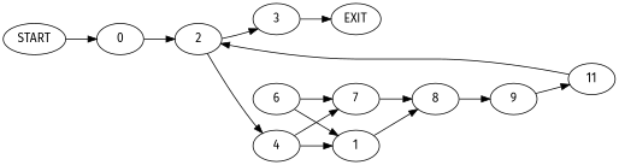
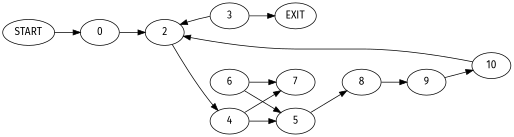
  digraph {
    fontname="Fira Sans"
    rankdir=LR
    node [fontname="Fira Sans"]
    edge [fontname="Fira Sans"]
    n1 [label=START]
    n2 [label=0]
    2
    n4 [label=EXIT]
    3
    4
-   5 [label=1]
+   5
    7
    8
    6
    9
-   10 [label=11]
+   10
    n1 -> n2
    n2 -> 2
-   2 -> 3
+   3 -> 2
    2 -> 4
    3 -> n4
    4 -> 5
    4 -> 7
    5 -> 8
-   7 -> 8
    8 -> 9
    6 -> 5
    6 -> 7
    9 -> 10
    10 -> 2
  }
